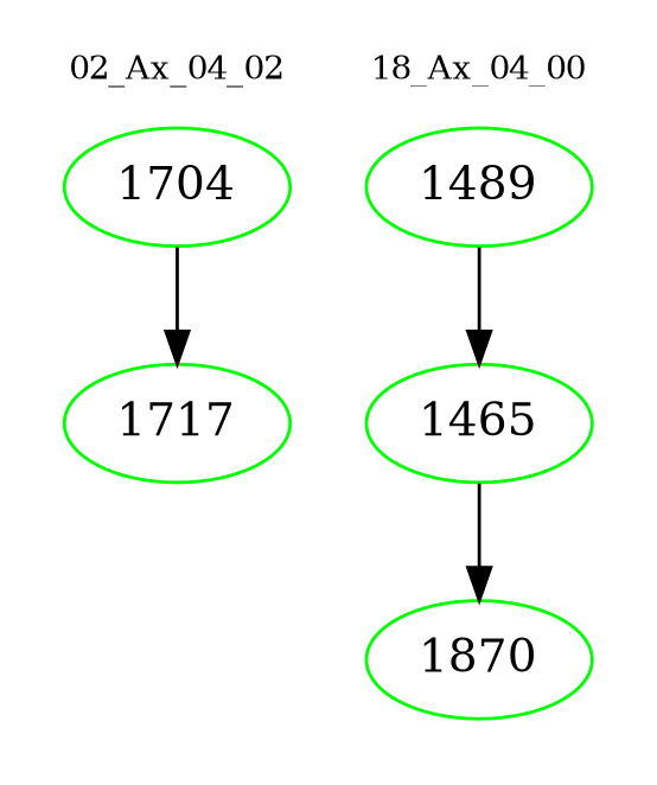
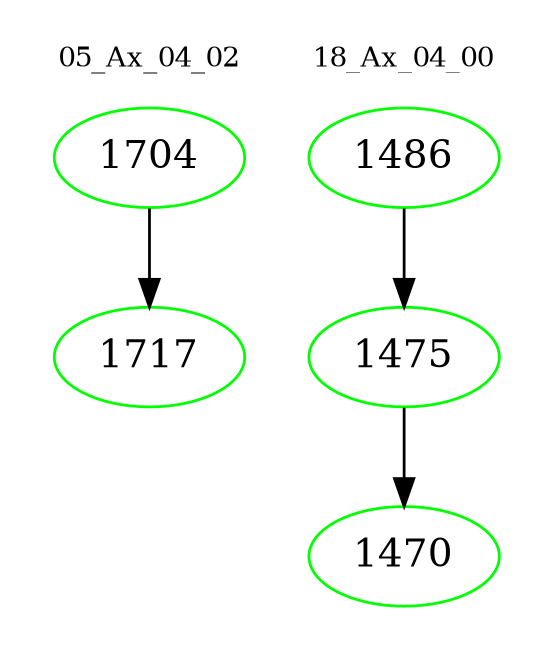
  digraph {
    node [color=green]
    edge [color=black]
    n1 [label=1704]
    n2 [label=1717]
-   n3 [label=1465]
-   n4 [label=1870]
-   n5 [label=1489]
+   n3 [label=1475]
+   n4 [label=1470]
+   n5 [label=1486]
    subgraph cluster_1 {
      color=white
      fontsize=10
-     label="02_Ax_04_02"
+     label="05_Ax_04_02"
      n1
      n2
    }
    subgraph cluster_2 {
      color=white
      fontsize=10
      label="18_Ax_04_00"
      n3
      n4
      n5
    }
    n1 -> n2
    n3 -> n4
    n5 -> n3
  }
